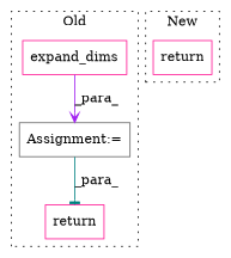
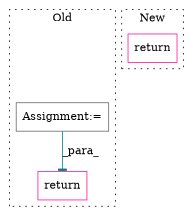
  digraph {
    node [a=41 l=7 shape=box color=deeppink]
-   n1 [a=32 l="12,1" label=expand_dims s="5748,5775"]
    n2 [label=return s=6344]
    n3 [a=7 l=1 label="Assignment:=" s=5741 color=gray40]
    n4 [label=return s=8228]
    subgraph cluster_1 {
      label=Old
      style=dotted
-     n1
      n2
      n3
    }
    subgraph cluster_2 {
      label=New
      style=dotted
      n4
    }
-   n1 -> n3 [label=_para_ color=purple arrowhead=vee]
    n3 -> n2 [label=_para_ color=teal arrowhead=tee]
  }
